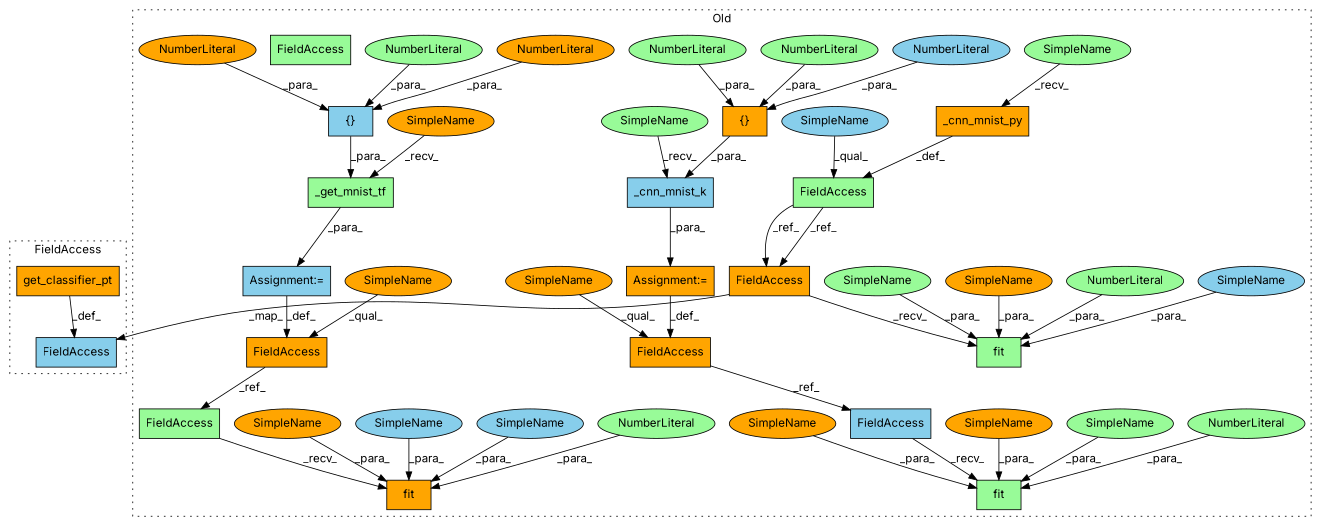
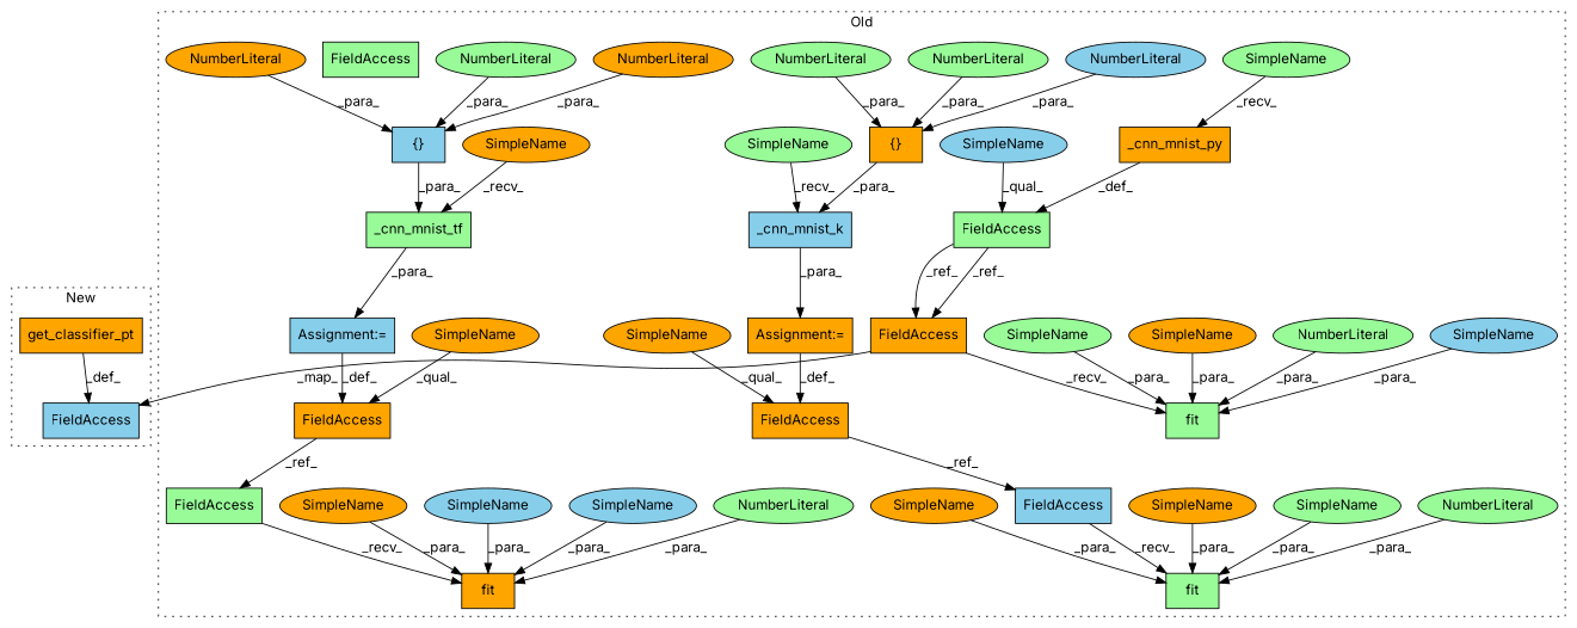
  digraph {
    fontname=Inter
    node [a=42 fillcolor=orange fontname=Inter l=1 s=2491 shape=ellipse style=filled]
    edge [fontname=Inter]
    n1 [a=32 fillcolor=skyblue l="13,1" label=_cnn_mnist_k s="2109,2140" shape=box]
    n2 [a=22 l=17 label=FieldAccess shape=box]
    n3 [a=32 l="4,1" label=fit s="2570,2602" shape=box]
    n4 [a=4 l="1,1" label="{}" s="2131,2139" shape=box]
    n5 [a=32 fillcolor=palegreen l="4,1" label=fit s="2164,2196" shape=box]
    n6 [a=4 fillcolor=skyblue l="1,1" label="{}" s="2536,2544" shape=box]
    n7 [a=34 l=2 label=NumberLiteral s=2537]
    n8 [a=34 fillcolor=palegreen label=NumberLiteral s=2590]
    n9 [a=34 fillcolor=skyblue label=NumberLiteral s=2138]
    n10 [a=34 fillcolor=palegreen l=2 label=NumberLiteral s=2135]
    n11 [a=34 label=NumberLiteral s=2543]
    n12 [a=34 fillcolor=palegreen l=2 label=NumberLiteral s=2132]
    n13 [a=34 fillcolor=palegreen l=2 label=NumberLiteral s=2540]
    n14 [a=34 fillcolor=palegreen label=NumberLiteral s=2195]
-   n15 [a=32 fillcolor=palegreen l="14,1" label=_get_mnist_tf s="2513,2545" shape=box]
+   n15 [a=32 fillcolor=palegreen l="14,1" label=_cnn_mnist_tf s="2513,2545" shape=box]
    n16 [a=22 l=16 label=FieldAccess s=2088 shape=box]
    n17 [a=22 fillcolor=palegreen l=17 label=FieldAccess s=3072 shape=box]
    n18 [a=32 fillcolor=palegreen l="4,1" label=fit s="3244,3276" shape=box]
    n19 [a=34 fillcolor=palegreen label=NumberLiteral s=3264]
    n20 [a=32 l=15 label=_cnn_mnist_py s=3094 shape=box]
    n21 [a=7 fillcolor=skyblue label="Assignment:=" s=2508 shape=box]
    n22 [a=7 label="Assignment:=" s=2104 shape=box]
    n23 [a=22 fillcolor=palegreen l=17 label=FieldAccess s=3226 shape=box]
    n24 [fillcolor=skyblue l=7 label=SimpleName s=2574]
    n25 [l=7 label=SimpleName s=3248]
    n26 [fillcolor=palegreen l=7 label=SimpleName s=2168]
    n27 [l=10 label=SimpleName s=2184]
    n28 [fillcolor=skyblue l=10 label=SimpleName s=2592]
    n29 [fillcolor=palegreen l=10 label=SimpleName s=3266]
    n30 [a=22 l=17 label=FieldAccess s=3226 shape=box]
    n31 [l=3 label=SimpleName s=2088]
    n32 [fillcolor=skyblue l=3 label=SimpleName s=3072]
    n33 [fillcolor=palegreen l=3 label=SimpleName s=3090]
    n34 [l=3 label=SimpleName]
    n35 [fillcolor=palegreen l=3 label=SimpleName s=2105]
    n36 [l=3 label=SimpleName s=2509]
    n37 [a=22 fillcolor=skyblue l=16 label=FieldAccess s=2147 shape=box]
    n38 [l=7 label=SimpleName s=2176]
    n39 [fillcolor=skyblue l=7 label=SimpleName s=3256]
    n40 [l=7 label=SimpleName s=2582]
    n41 [a=22 fillcolor=palegreen l=17 label=FieldAccess s=2552 shape=box]
    n42 [a=32 l=19 label=get_classifier_pt s=2339 shape=box]
    n43 [a=22 fillcolor=skyblue l=17 label=FieldAccess s=2321 shape=box]
    subgraph cluster_1 {
      label=Old
      style=dotted
      n1
      n2
      n3
      n4
      n5
      n6
      n7
      n8
      n9
      n10
      n11
      n12
      n13
      n14
      n15
      n16
      n17
      n18
      n19
      n20
      n21
      n22
      n23
      n24
      n25
      n26
      n27
      n28
      n29
      n30
      n31
      n32
      n33
      n34
      n35
      n36
      n37
      n38
      n39
      n40
      n41
    }
    subgraph cluster_2 {
-     label=FieldAccess
+     label=New
      style=dotted
      n42
      n43
    }
    n1 -> n22 [label=_para_]
    n2 -> n41 [label=_ref_]
    n4 -> n1 [label=_para_]
    n6 -> n15 [label=_para_]
    n7 -> n6 [label=_para_]
    n8 -> n3 [label=_para_]
    n9 -> n4 [label=_para_]
    n10 -> n4 [label=_para_]
    n11 -> n6 [label=_para_]
    n12 -> n4 [label=_para_]
    n13 -> n6 [label=_para_]
    n14 -> n5 [label=_para_]
    n15 -> n21 [label=_para_]
    n16 -> n37 [label=_ref_]
    n17 -> n30 [label=_ref_]
    n17 -> n30 [label=_ref_]
    n19 -> n18 [label=_para_]
    n20 -> n17 [label=_def_]
    n21 -> n2 [label=_def_]
    n22 -> n16 [label=_def_]
    n24 -> n3 [label=_para_]
    n25 -> n18 [label=_para_]
    n26 -> n5 [label=_para_]
    n27 -> n5 [label=_para_]
    n28 -> n3 [label=_para_]
    n29 -> n18 [label=_para_]
    n30 -> n18 [label=_recv_]
    n30 -> n43 [label=_map_]
    n31 -> n16 [label=_qual_]
    n32 -> n17 [label=_qual_]
    n33 -> n20 [label=_recv_]
    n34 -> n2 [label=_qual_]
    n35 -> n1 [label=_recv_]
    n36 -> n15 [label=_recv_]
    n37 -> n5 [label=_recv_]
    n38 -> n5 [label=_para_]
    n39 -> n18 [label=_para_]
    n40 -> n3 [label=_para_]
    n41 -> n3 [label=_recv_]
    n42 -> n43 [label=_def_]
  }
